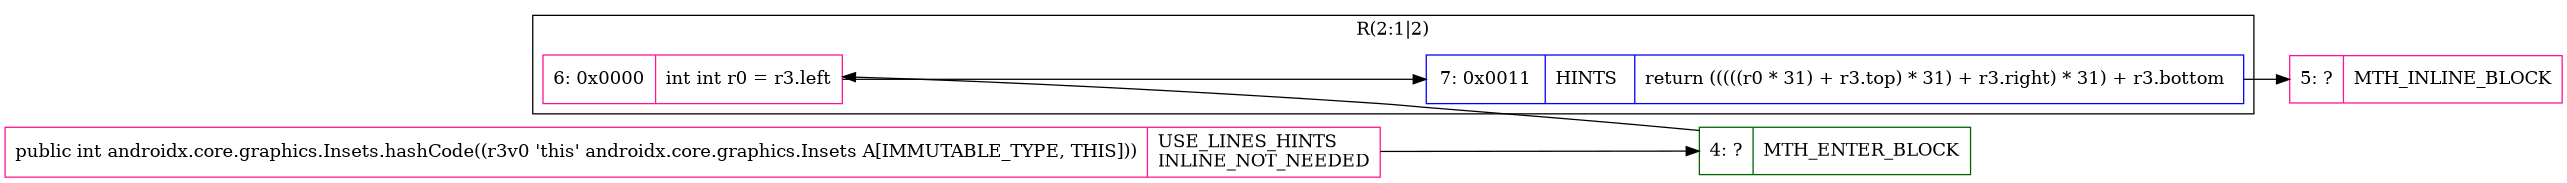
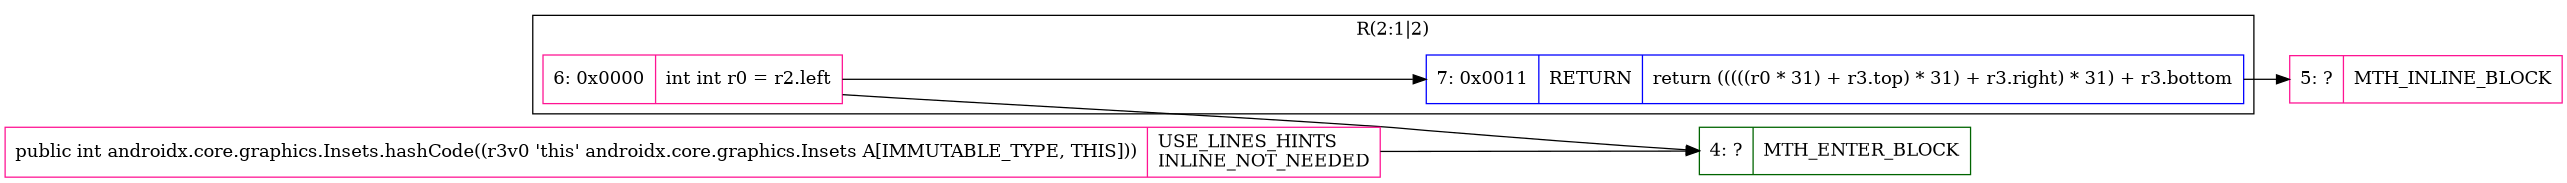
  digraph {
    fontname="DejaVu Serif"
    rankdir=LR
    node [color=deeppink fontname="DejaVu Serif" shape=record]
    edge [fontname="DejaVu Serif"]
-   n1 [label="{6\:\ 0x0000|int int r0 = r3.left\l}"]
-   n2 [color=blue label="{7\:\ 0x0011|HINTS\l|return (((((r0 * 31) + r3.top) * 31) + r3.right) * 31) + r3.bottom\l}"]
+   n1 [label="{6\:\ 0x0000|int int r0 = r2.left\l}"]
+   n2 [color=blue label="{7\:\ 0x0011|RETURN\l|return (((((r0 * 31) + r3.top) * 31) + r3.right) * 31) + r3.bottom\l}"]
    n3 [label="{5\:\ ?|MTH_INLINE_BLOCK\l}"]
    n4 [color=darkgreen label="{4\:\ ?|MTH_ENTER_BLOCK\l}"]
    n5 [label="{public int androidx.core.graphics.Insets.hashCode((r3v0 'this' androidx.core.graphics.Insets A[IMMUTABLE_TYPE, THIS]))  | USE_LINES_HINTS\lINLINE_NOT_NEEDED\l}"]
    subgraph cluster_1 {
      label="R(2:1|2)"
      n1
      n2
    }
    n1 -> n2
    n2 -> n3
-   n4 -> n1
+   n1 -> n4
    n5 -> n4
  }
